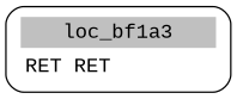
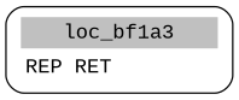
  digraph {
-   n1 [fontname="Courier New" label=<<table border="0" cellborder="0" cellpadding="3"><tr><td align="center" colspan="2" bgcolor="grey">loc_bf1a3</td></tr><tr><td align="left">RET RET        </td></tr></table>> shape=Mrecord]
+   n1 [fontname="Courier New" label=<<table border="0" cellborder="0" cellpadding="3"><tr><td align="center" colspan="2" bgcolor="grey">loc_bf1a3</td></tr><tr><td align="left">REP RET        </td></tr></table>> shape=Mrecord]
  }
